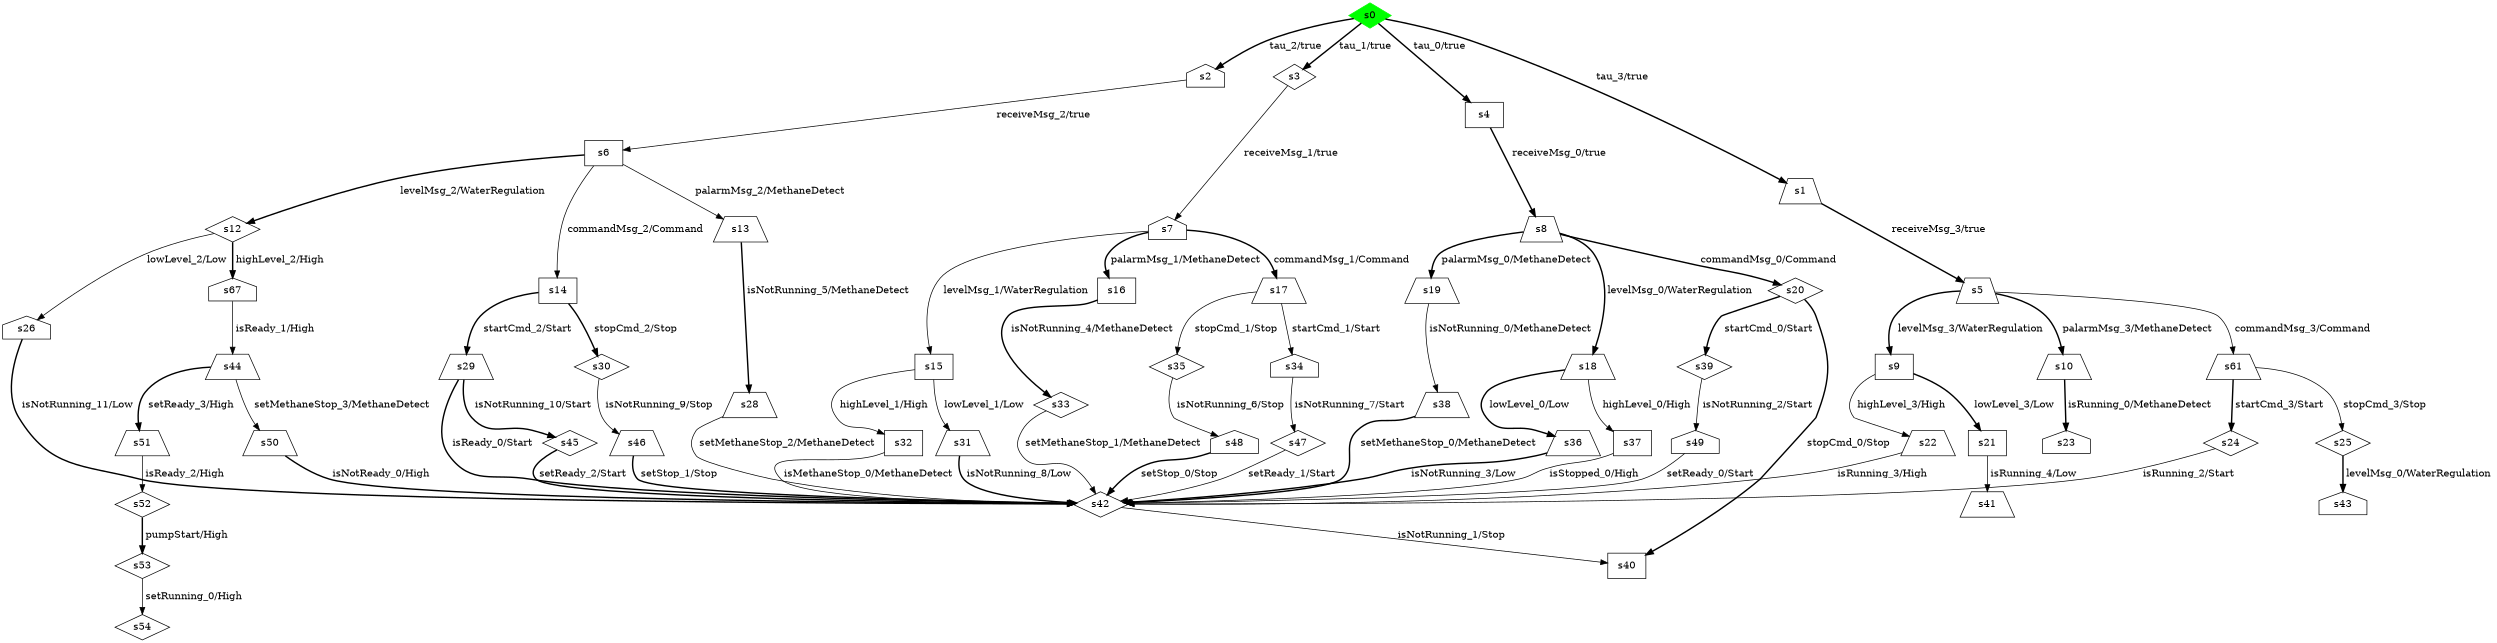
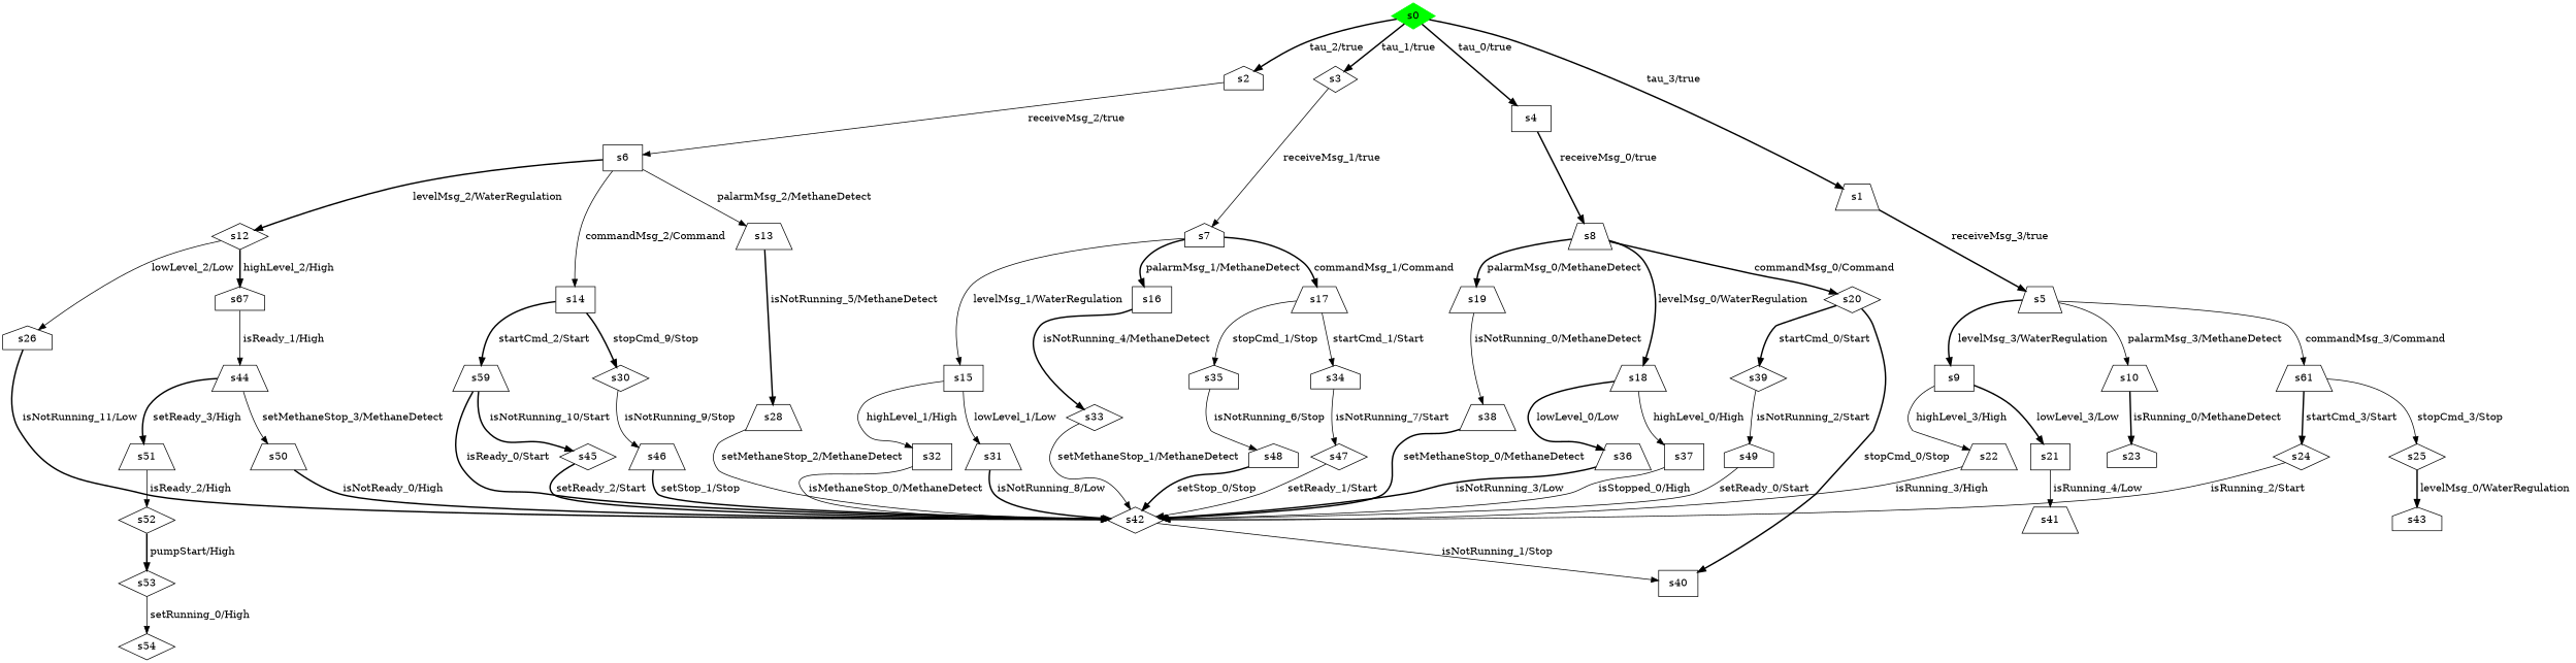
  digraph {
    rankdir=TB
    node [shape=trapezium]
    edge [style=bold]
    n1 [color=green label=s0 shape=diamond style=filled]
    n2 [label=s2 shape=house]
    n3 [label=s1]
    n4 [label=s3 shape=diamond]
    n5 [label=s4 shape=box]
    n6 [label=s6 shape=box]
    n7 [label=s5]
    n8 [label=s7 shape=house]
    n9 [label=s8]
    n10 [label=s31]
    n11 [label=s42 shape=diamond]
    n12 [label=s40 shape=box]
    n13 [label=s30 shape=diamond]
    n14 [label=s46]
    n15 [label=s33 shape=diamond]
    n16 [label=s32 shape=box]
-   n17 [label=s35 shape=diamond]
+   n17 [label=s35 shape=house]
    n18 [label=s48 shape=house]
    n19 [label=s34 shape=house]
    n20 [label=s47 shape=diamond]
    n21 [label=s37 shape=box]
    n22 [label=s36]
    n23 [label=s39 shape=diamond]
    n24 [label=s49 shape=house]
    n25 [label=s38]
    n26 [label=s12 shape=diamond]
    n27 [label=s13]
    n28 [label=s14 shape=box]
    n29 [label=s10]
    n30 [label=s9 shape=box]
    n31 [label=s61]
    n32 [label=s15 shape=box]
    n33 [label=s16 shape=box]
    n34 [label=s17]
    n35 [label=s19]
    n36 [label=s18]
    n37 [label=s20 shape=diamond]
    n38 [label=s23 shape=house]
    n39 [label=s21 shape=box]
    n40 [label=s22]
    n41 [label=s24 shape=diamond]
    n42 [label=s25 shape=diamond]
    n43 [label=s26 shape=house]
    n44 [label=s67 shape=house]
    n45 [label=s28]
-   n46 [label=s29]
+   n46 [label=s59]
    n47 [label=s41]
    n48 [label=s43 shape=house]
    n49 [label=s44]
    n50 [label=s45 shape=diamond]
    n51 [label=s51]
    n52 [label=s50]
    n53 [label=s52 shape=diamond]
    n54 [label=s53 shape=diamond]
    n55 [label=s54 shape=diamond]
    n1 -> n2 [label=" tau_2/true "]
    n1 -> n3 [label=" tau_3/true "]
    n1 -> n4 [label=" tau_1/true "]
    n1 -> n5 [label=" tau_0/true "]
    n2 -> n6 [label=" receiveMsg_2/true " style=solid]
    n3 -> n7 [label=" receiveMsg_3/true "]
    n4 -> n8 [label=" receiveMsg_1/true " style=solid]
    n5 -> n9 [label=" receiveMsg_0/true "]
    n6 -> n26 [label=" levelMsg_2/WaterRegulation "]
    n6 -> n27 [label=" palarmMsg_2/MethaneDetect " style=solid]
    n6 -> n28 [label=" commandMsg_2/Command " style=solid]
-   n7 -> n29 [label=" palarmMsg_3/MethaneDetect "]
+   n7 -> n29 [label=" palarmMsg_3/MethaneDetect " style=solid]
    n7 -> n30 [label=" levelMsg_3/WaterRegulation "]
    n7 -> n31 [label=" commandMsg_3/Command " style=solid]
    n8 -> n32 [label=" levelMsg_1/WaterRegulation " style=solid]
    n8 -> n33 [label=" palarmMsg_1/MethaneDetect "]
    n8 -> n34 [label=" commandMsg_1/Command "]
    n9 -> n35 [label=" palarmMsg_0/MethaneDetect "]
    n9 -> n36 [label=" levelMsg_0/WaterRegulation "]
    n9 -> n37 [label=" commandMsg_0/Command "]
    n10 -> n11 [label=" isNotRunning_8/Low "]
    n11 -> n12 [label=" isNotRunning_1/Stop " style=solid]
    n13 -> n14 [label=" isNotRunning_9/Stop " style=solid]
    n14 -> n11 [label=" setStop_1/Stop "]
    n15 -> n11 [label=" setMethaneStop_1/MethaneDetect " style=solid]
    n16 -> n11 [label=" isMethaneStop_0/MethaneDetect " style=solid]
    n17 -> n18 [label=" isNotRunning_6/Stop " style=solid]
    n18 -> n11 [label=" setStop_0/Stop "]
    n19 -> n20 [label=" isNotRunning_7/Start " style=solid]
    n20 -> n11 [label=" setReady_1/Start " style=solid]
    n21 -> n11 [label=" isStopped_0/High " style=solid]
    n22 -> n11 [label=" isNotRunning_3/Low "]
    n23 -> n24 [label=" isNotRunning_2/Start " style=solid]
    n24 -> n11 [label=" setReady_0/Start " style=solid]
    n25 -> n11 [label=" setMethaneStop_0/MethaneDetect "]
    n26 -> n43 [label=" lowLevel_2/Low " style=solid]
    n26 -> n44 [label=" highLevel_2/High "]
    n27 -> n45 [label=" isNotRunning_5/MethaneDetect "]
-   n28 -> n13 [label=" stopCmd_2/Stop "]
+   n28 -> n13 [label=" stopCmd_9/Stop "]
    n28 -> n46 [label=" startCmd_2/Start "]
    n29 -> n38 [label=" isRunning_0/MethaneDetect "]
    n30 -> n39 [label=" lowLevel_3/Low "]
    n30 -> n40 [label=" highLevel_3/High " style=solid]
    n31 -> n41 [label=" startCmd_3/Start "]
    n31 -> n42 [label=" stopCmd_3/Stop " style=solid]
    n32 -> n10 [label=" lowLevel_1/Low " style=solid]
    n32 -> n16 [label=" highLevel_1/High " style=solid]
    n33 -> n15 [label=" isNotRunning_4/MethaneDetect "]
    n34 -> n17 [label=" stopCmd_1/Stop " style=solid]
    n34 -> n19 [label=" startCmd_1/Start " style=solid]
    n35 -> n25 [label=" isNotRunning_0/MethaneDetect " style=solid]
    n36 -> n21 [label=" highLevel_0/High " style=solid]
    n36 -> n22 [label=" lowLevel_0/Low "]
    n37 -> n12 [label=" stopCmd_0/Stop "]
    n37 -> n23 [label=" startCmd_0/Start "]
    n39 -> n47 [label=" isRunning_4/Low " style=solid]
    n40 -> n11 [label=" isRunning_3/High " style=solid]
    n41 -> n11 [label=" isRunning_2/Start " style=solid]
    n42 -> n48 [label=" levelMsg_0/WaterRegulation "]
    n43 -> n11 [label=" isNotRunning_11/Low "]
    n44 -> n49 [label=" isReady_1/High " style=solid]
    n45 -> n11 [label=" setMethaneStop_2/MethaneDetect " style=solid]
    n46 -> n11 [label=" isReady_0/Start "]
    n46 -> n50 [label=" isNotRunning_10/Start "]
    n49 -> n51 [label=" setReady_3/High "]
    n49 -> n52 [label=" setMethaneStop_3/MethaneDetect " style=solid]
    n50 -> n11 [label=" setReady_2/Start "]
    n51 -> n53 [label=" isReady_2/High " style=solid]
    n52 -> n11 [label=" isNotReady_0/High "]
    n53 -> n54 [label=" pumpStart/High "]
    n54 -> n55 [label=" setRunning_0/High " style=solid]
  }
